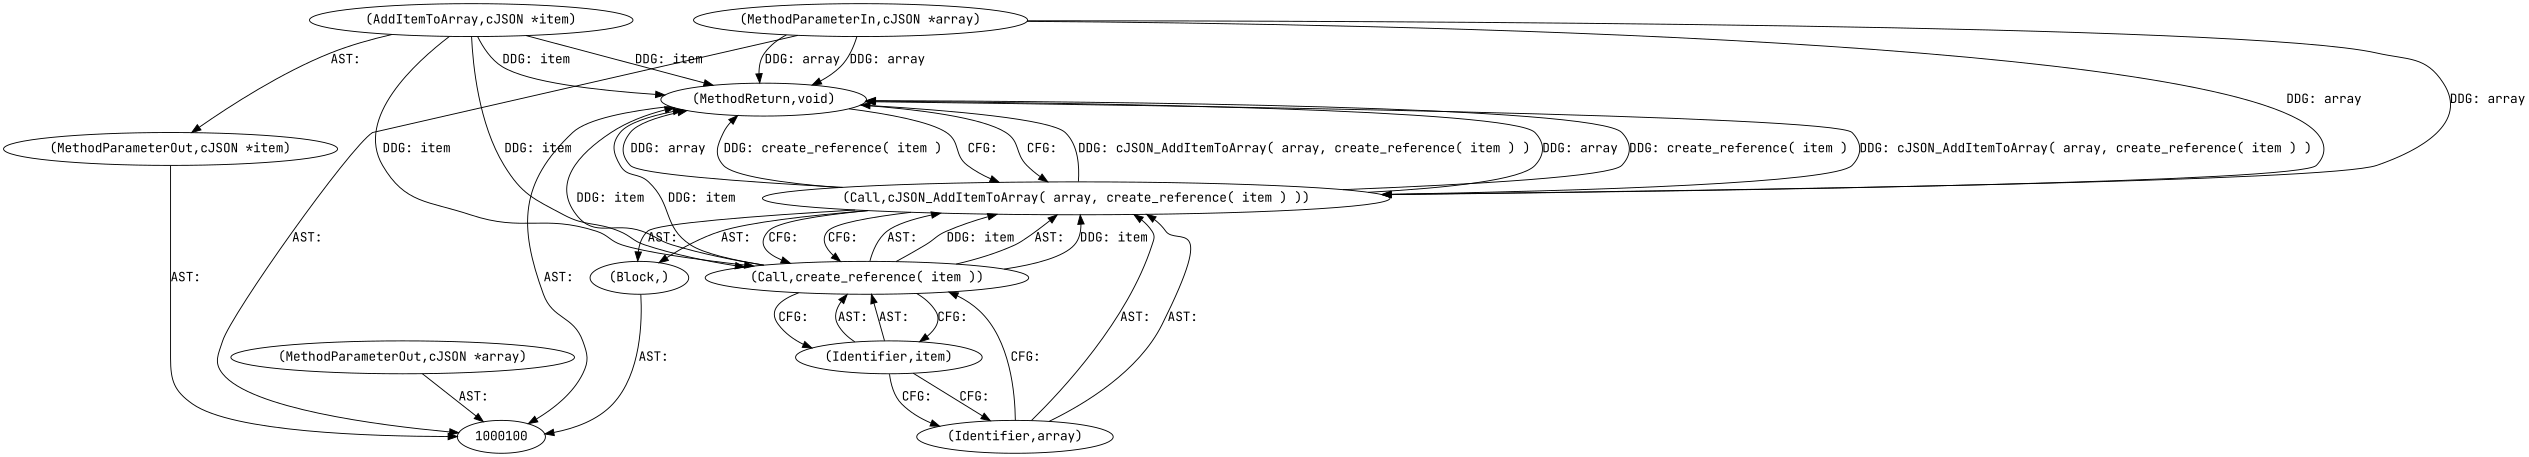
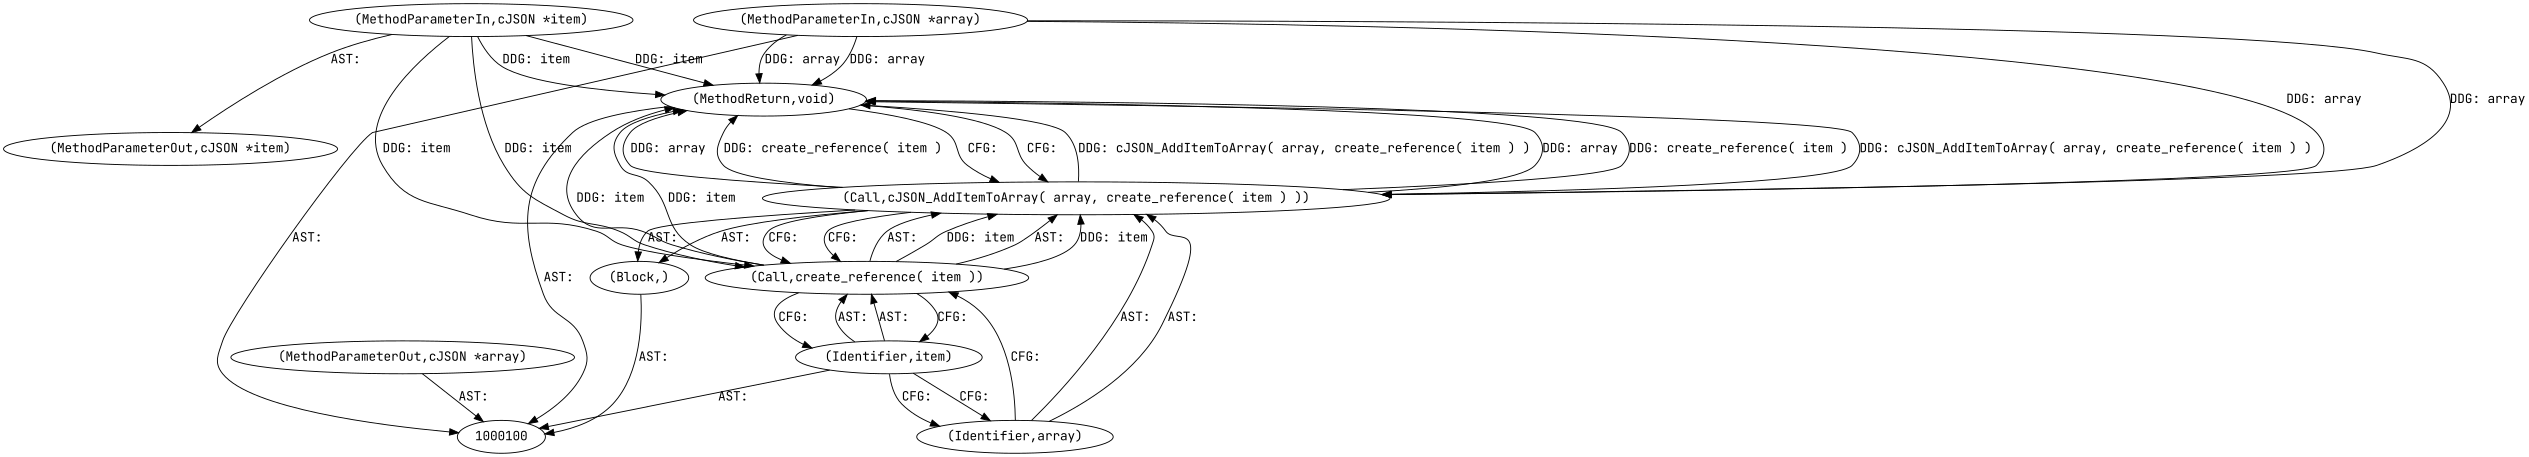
  digraph {
    fontname="JetBrains Mono"
    node [fontname="JetBrains Mono"]
    edge [fontname="JetBrains Mono"]
    n1 [label="(MethodReturn,void)"]
    n2 [label="(Call,cJSON_AddItemToArray( array, create_reference( item ) ))"]
    1000100
    n4 [label="(Call,create_reference( item ))"]
    n5 [label="(Block,)"]
    n6 [label="(MethodParameterIn,cJSON *array)"]
    n7 [label="(MethodParameterOut,cJSON *array)"]
-   n8 [label="(AddItemToArray,cJSON *item)"]
+   n8 [label="(MethodParameterIn,cJSON *item)"]
    n9 [label="(MethodParameterOut,cJSON *item)"]
    n10 [label="(Identifier,item)"]
    n11 [label="(Identifier,array)"]
    n1 -> n2 [label="CFG: "]
    n1 -> n2 [label="CFG: "]
    n1 -> 1000100 [label="AST: "]
    n2 -> n1 [label="DDG: cJSON_AddItemToArray( array, create_reference( item ) )"]
    n2 -> n1 [label="DDG: array"]
    n2 -> n1 [label="DDG: create_reference( item )"]
    n2 -> n1 [label="DDG: cJSON_AddItemToArray( array, create_reference( item ) )"]
    n2 -> n1 [label="DDG: array"]
    n2 -> n1 [label="DDG: create_reference( item )"]
    n2 -> n4 [label="CFG: "]
    n2 -> n4 [label="CFG: "]
    n2 -> n5 [label="AST: "]
    n2 -> n5 [label="AST: "]
    n4 -> n1 [label="DDG: item"]
    n4 -> n1 [label="DDG: item"]
    n4 -> n2 [label="AST: "]
    n4 -> n2 [label="DDG: item"]
    n4 -> n2 [label="AST: "]
    n4 -> n2 [label="DDG: item"]
    n4 -> n10 [label="CFG: "]
    n4 -> n10 [label="CFG: "]
    n5 -> 1000100 [label="AST: "]
    n6 -> n1 [label="DDG: array"]
    n6 -> n1 [label="DDG: array"]
    n6 -> n2 [label="DDG: array"]
    n6 -> n2 [label="DDG: array"]
    n6 -> 1000100 [label="AST: "]
    n7 -> 1000100 [label="AST: "]
    n8 -> n1 [label="DDG: item"]
    n8 -> n1 [label="DDG: item"]
    n8 -> n4 [label="DDG: item"]
    n8 -> n4 [label="DDG: item"]
    n8 -> n9 [label="AST: "]
-   n9 -> 1000100 [label="AST: "]
+   n10 -> 1000100 [label="AST: "]
    n10 -> n4 [label="AST: "]
    n10 -> n4 [label="AST: "]
    n10 -> n11 [label="CFG: "]
    n10 -> n11 [label="CFG: "]
    n11 -> n2 [label="AST: "]
    n11 -> n2 [label="AST: "]
    n11 -> n4 [label="CFG: "]
  }
